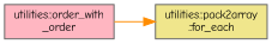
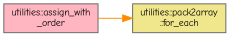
  digraph {
    rankdir=RL
    fontname="Comic Neue"
    node [fontname="Comic Neue" fontsize=10 shape=box style=filled]
    n1 [color=gray40 fillcolor=khaki fontcolor=black height=0.2 label="utilities::pack2array\l::for_each" width=0.4]
-   n2 [color=grey40 fillcolor=lightpink height=0.2 label="utilities::order_with\l_order" width=0.4]
+   n2 [color=grey40 fillcolor=lightpink height=0.2 label="utilities::assign_with\l_order" width=0.4]
    n1 -> n2 [color=darkorange dir=back fontname="Comic Neue" fontsize=10 labelfontname=Helvetica labelfontsize=10 style=solid]
  }
